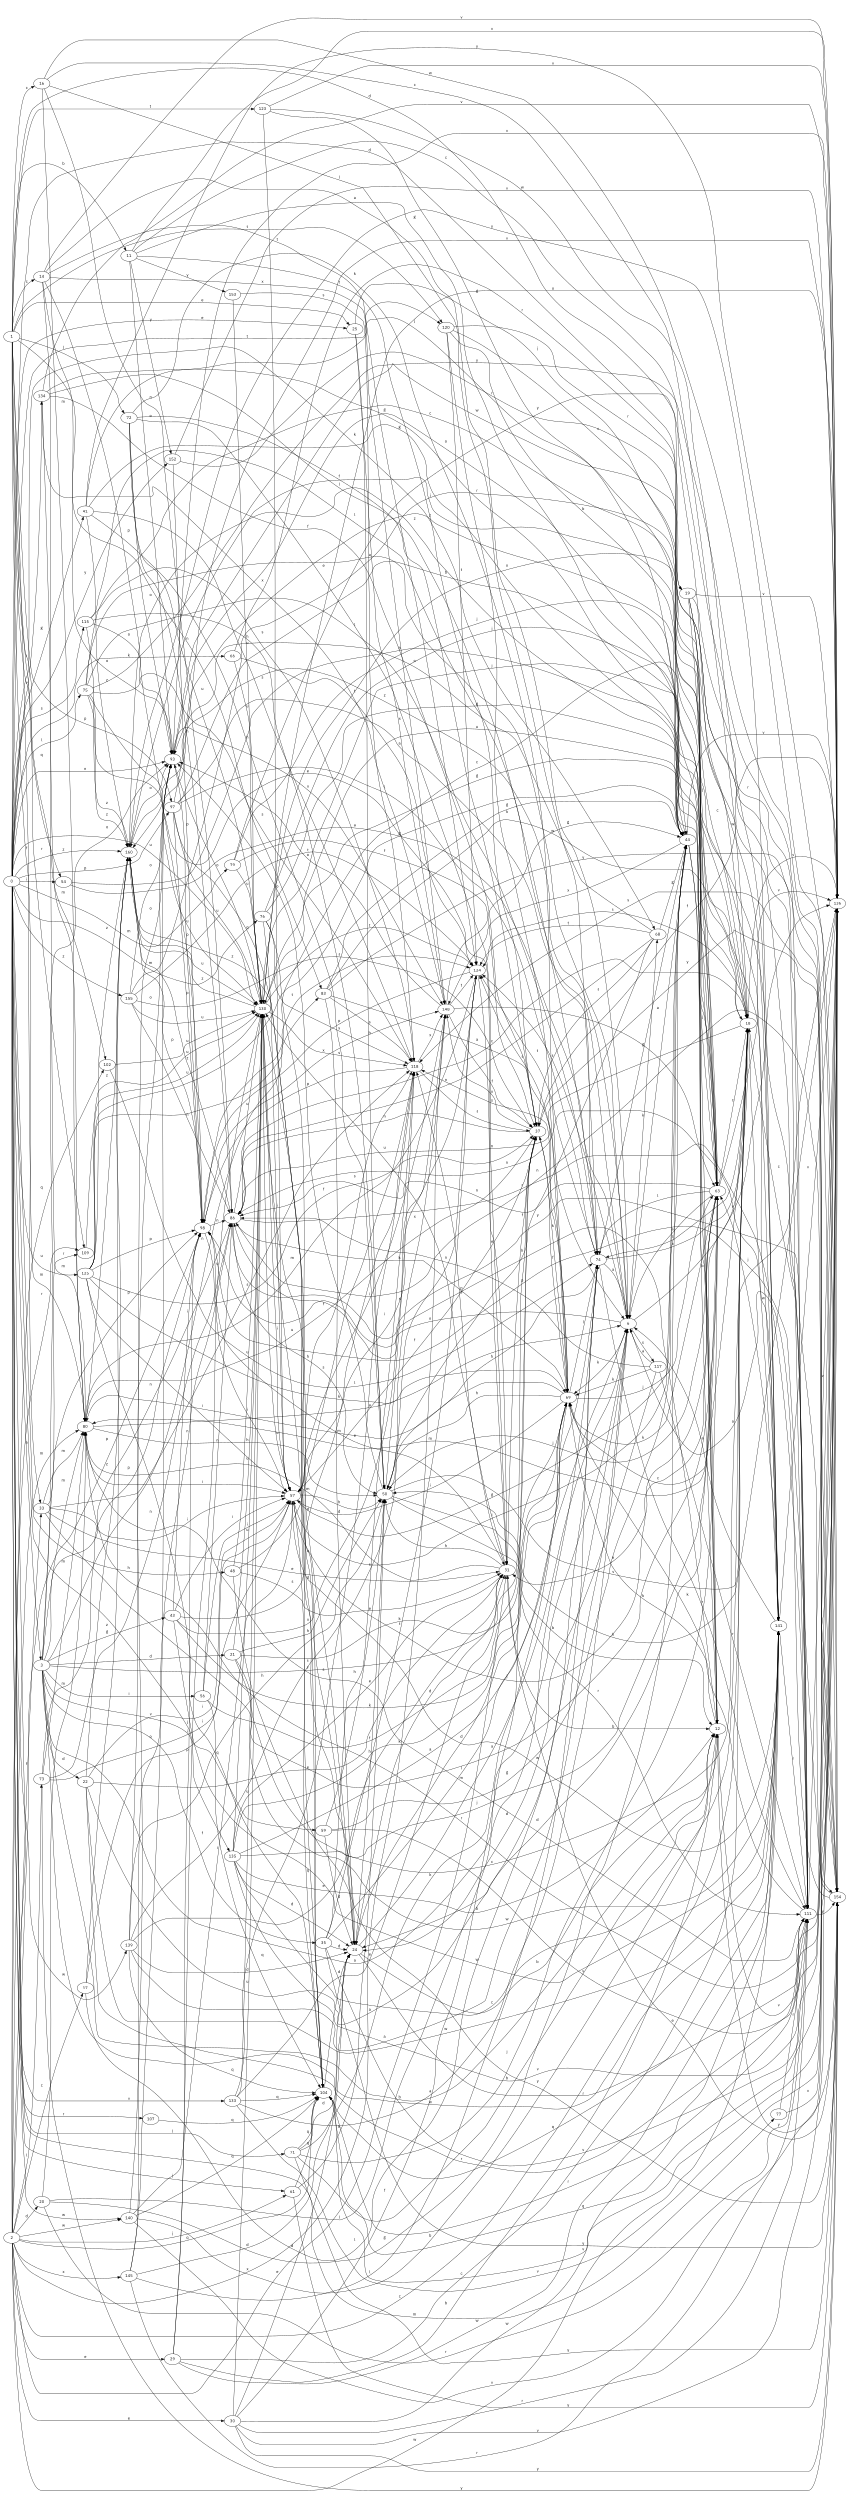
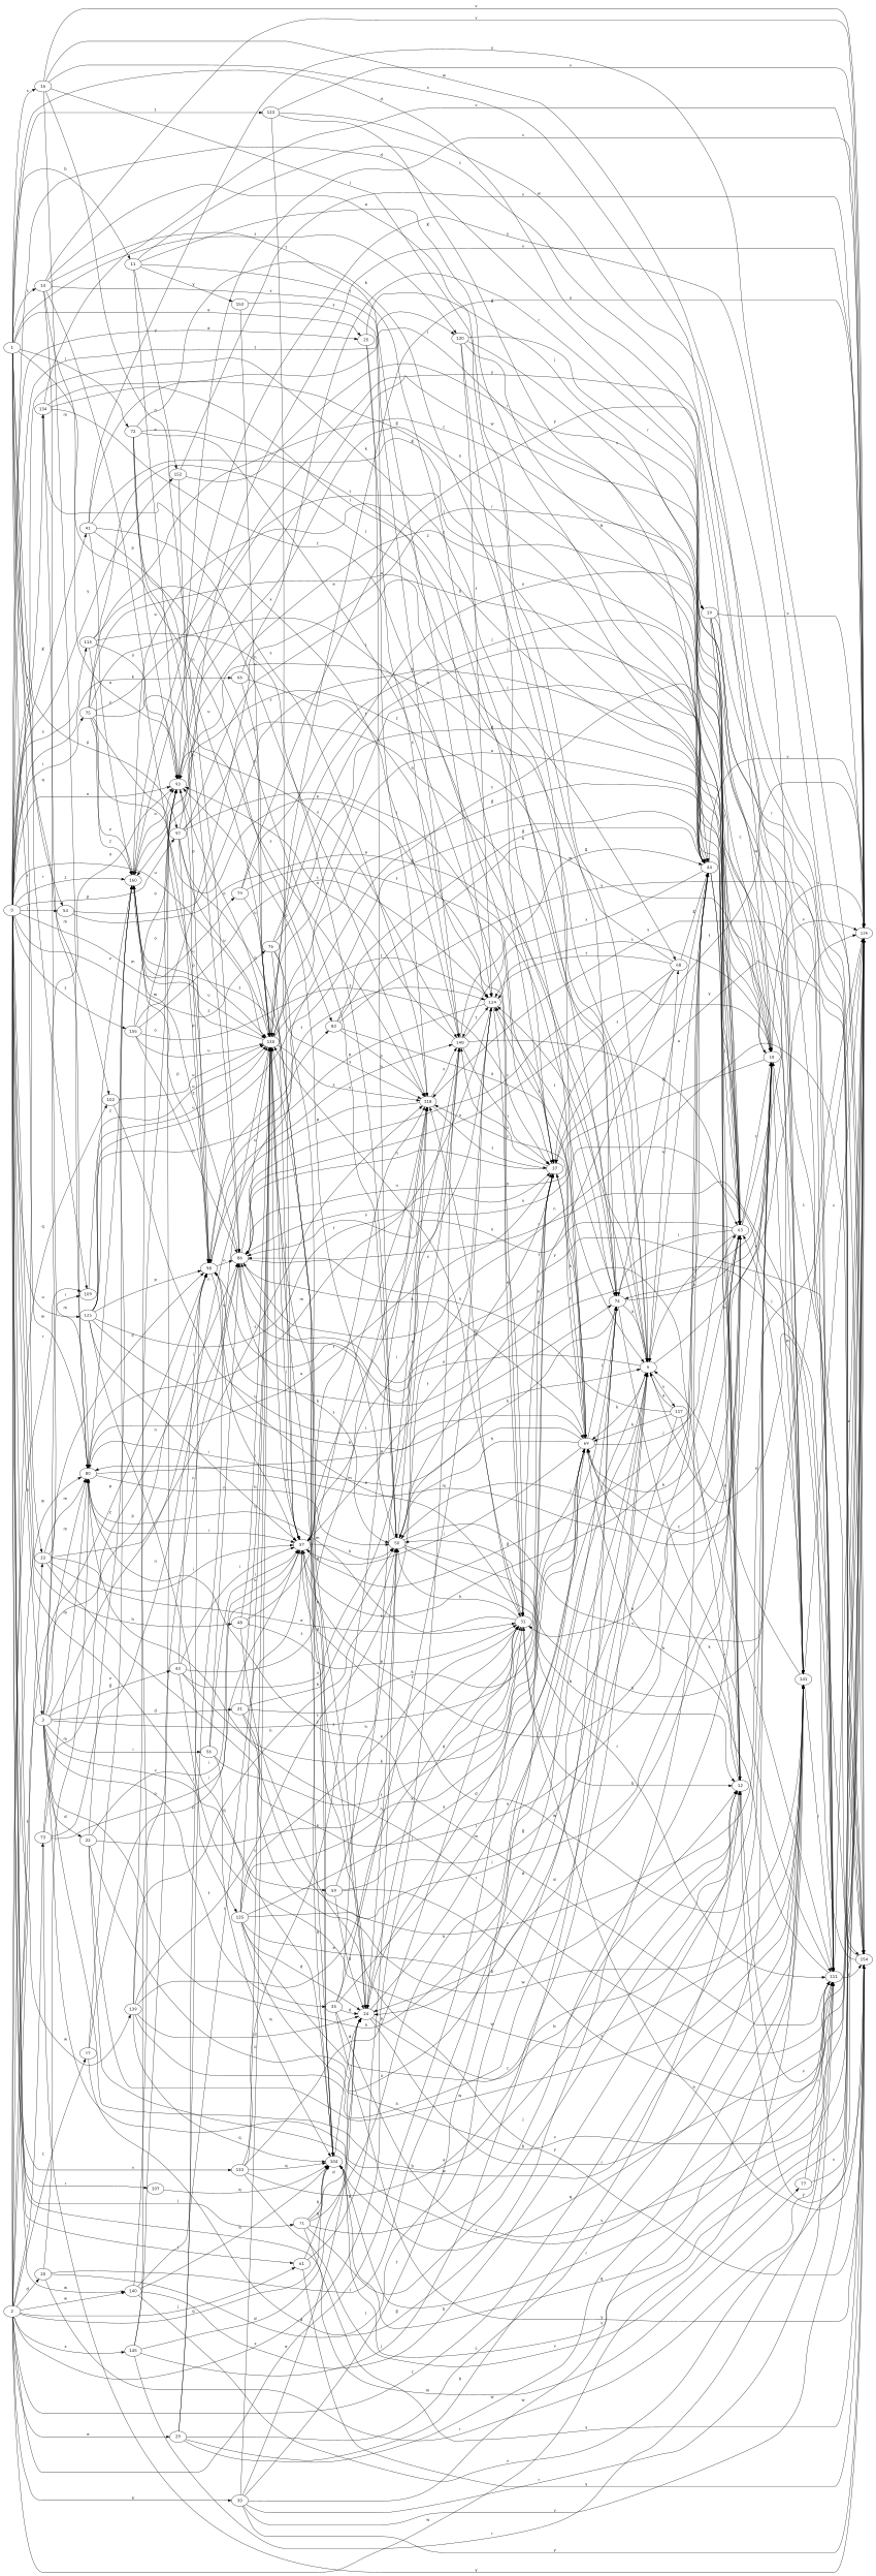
  strict digraph {
    fontname="IBM Plex Sans"
    rankdir=LR
    node [fontname="IBM Plex Sans"]
    edge [fontname="IBM Plex Sans"]
    0
    3
    19
    25
    41
    n6 [label=48]
    54
    59
    61
    66
    68
    n12 [label=75]
    71
    76
    77
    79
    93
    97
    107
    115
    120
    125
    130
    133
    134
    139
    140
    152
    155
    160
    80
    83
    109
    98
    141
    6
    12
    21
    22
    35
    37
    43
    56
    86
    135
    18
    136
    63
    111
    148
    50
    44
    154
    118
    31
    24
    104
    124
    74
    69
    57
    1
    11
    14
    16
    33
    72
    102
    123
    153
    2
    17
    20
    29
    30
    73
    145
    117
    0 -> 3 [label=a]
    0 -> 19 [label=d]
    0 -> 25 [label=e]
    0 -> 41 [label=g]
    0 -> n6 [label=h]
    0 -> 54 [label=i]
    0 -> 59 [label=j]
    0 -> 61 [label=j]
    0 -> 66 [label=k]
    0 -> 68 [label=k]
    0 -> n12 [label=l]
    0 -> 71 [label=l]
    0 -> 76 [label=m]
    0 -> 77 [label=m]
    0 -> 79 [label=m]
    0 -> 93 [label=n]
    0 -> 97 [label=p]
    0 -> 107 [label=r]
    0 -> 115 [label=s]
    0 -> 120 [label=t]
    0 -> 125 [label=u]
    0 -> 130 [label=u]
    0 -> 133 [label=v]
    0 -> 134 [label=v]
    0 -> 139 [label=w]
    0 -> 140 [label=w]
    0 -> 152 [label=y]
    0 -> 155 [label=z]
    0 -> 160 [label=z]
    3 -> 80 [label=m]
    3 -> 83 [label=n]
    3 -> 109 [label=r]
    3 -> 98 [label=p]
    3 -> 141 [label=w]
    3 -> 6 [label=a]
    3 -> 12 [label=b]
    3 -> 21 [label=d]
    3 -> 22 [label=d]
    3 -> 35 [label=f]
    3 -> 37 [label=f]
    3 -> 43 [label=g]
    3 -> 56 [label=i]
    3 -> 86 [label=n]
    3 -> 135 [label=v]
    19 -> 141 [label=w]
    19 -> 18 [label=c]
    19 -> 136 [label=v]
    19 -> 63 [label=j]
    19 -> 111 [label=r]
    25 -> 63 [label=j]
    25 -> 148 [label=x]
    25 -> 50 [label=h]
    41 -> 160 [label=z]
    41 -> 63 [label=j]
    41 -> 50 [label=h]
    41 -> 44 [label=g]
    41 -> 154 [label=y]
    41 -> 118 [label=s]
    n6 -> 130 [label=u]
    n6 -> 154 [label=y]
    n6 -> 118 [label=s]
    n6 -> 31 [label=e]
    54 -> 6 [label=a]
    54 -> 12 [label=b]
    59 -> 136 [label=v]
    59 -> 50 [label=h]
    59 -> 44 [label=g]
    59 -> 24 [label=d]
    61 -> 50 [label=h]
    61 -> 154 [label=y]
    61 -> 104 [label=q]
    66 -> 130 [label=u]
    66 -> 111 [label=r]
    66 -> 124 [label=t]
    68 -> 93 [label=o]
    68 -> 37 [label=f]
    68 -> 86 [label=n]
    68 -> 50 [label=h]
    68 -> 44 [label=g]
    68 -> 124 [label=t]
    n12 -> 130 [label=u]
    n12 -> 160 [label=z]
    n12 -> 6 [label=a]
    n12 -> 18 [label=c]
    n12 -> 154 [label=y]
    n12 -> 118 [label=s]
    n12 -> 31 [label=e]
    n12 -> 74 [label=l]
    71 -> 12 [label=b]
    71 -> 63 [label=j]
    71 -> 154 [label=y]
    71 -> 24 [label=d]
    71 -> 104 [label=q]
    71 -> 69 [label=k]
    76 -> 63 [label=j]
    76 -> 44 [label=g]
    76 -> 118 [label=s]
    76 -> 24 [label=d]
    76 -> 57 [label=i]
    77 -> 136 [label=v]
    77 -> 111 [label=r]
    79 -> 130 [label=u]
    79 -> 37 [label=f]
    79 -> 63 [label=j]
    79 -> 154 [label=y]
    93 -> 98 [label=p]
    93 -> 141 [label=w]
    93 -> 136 [label=v]
    93 -> 148 [label=x]
    97 -> 130 [label=u]
    97 -> 98 [label=p]
    97 -> 6 [label=a]
    97 -> 12 [label=b]
    97 -> 136 [label=v]
    97 -> 104 [label=q]
    97 -> 74 [label=l]
    107 -> 104 [label=q]
    115 -> 93 [label=o]
    115 -> 160 [label=z]
    115 -> 50 [label=h]
    115 -> 118 [label=s]
    115 -> 74 [label=l]
    120 -> 12 [label=b]
    120 -> 18 [label=c]
    120 -> 111 [label=r]
    120 -> 124 [label=t]
    120 -> 69 [label=k]
    125 -> 130 [label=u]
    125 -> 160 [label=z]
    125 -> 98 [label=p]
    125 -> 37 [label=f]
    125 -> 44 [label=g]
    125 -> 104 [label=q]
    125 -> 124 [label=t]
    125 -> 69 [label=k]
    125 -> 57 [label=i]
    130 -> 93 [label=o]
    130 -> 160 [label=z]
    130 -> 63 [label=j]
    130 -> 44 [label=g]
    130 -> 118 [label=s]
    130 -> 24 [label=d]
    130 -> 124 [label=t]
    130 -> 57 [label=i]
    133 -> 130 [label=u]
    133 -> 6 [label=a]
    133 -> 136 [label=v]
    133 -> 118 [label=s]
    133 -> 31 [label=e]
    133 -> 104 [label=q]
    134 -> 80 [label=m]
    134 -> 37 [label=f]
    134 -> 136 [label=v]
    134 -> 148 [label=x]
    134 -> 44 [label=g]
    134 -> 74 [label=l]
    139 -> 93 [label=o]
    139 -> 6 [label=a]
    139 -> 50 [label=h]
    139 -> 31 [label=e]
    139 -> 24 [label=d]
    139 -> 104 [label=q]
    139 -> 124 [label=t]
    140 -> 93 [label=o]
    140 -> 12 [label=b]
    140 -> 136 [label=v]
    140 -> 104 [label=q]
    140 -> 57 [label=i]
    152 -> 98 [label=p]
    152 -> 136 [label=v]
    152 -> 111 [label=r]
    155 -> 93 [label=o]
    155 -> 130 [label=u]
    155 -> 37 [label=f]
    155 -> 86 [label=n]
    155 -> 111 [label=r]
    155 -> 124 [label=t]
    160 -> 93 [label=o]
    160 -> 130 [label=u]
    160 -> 98 [label=p]
    160 -> 63 [label=j]
    160 -> 154 [label=y]
    80 -> 160 [label=z]
    80 -> 6 [label=a]
    80 -> 37 [label=f]
    80 -> 111 [label=r]
    80 -> 50 [label=h]
    80 -> 57 [label=i]
    83 -> 141 [label=w]
    83 -> 6 [label=a]
    83 -> 44 [label=g]
    83 -> 154 [label=y]
    83 -> 118 [label=s]
-   83 -> 24 [label=d]
    109 -> 130 [label=u]
    98 -> 86 [label=n]
    98 -> 18 [label=c]
    98 -> 148 [label=x]
    98 -> 31 [label=e]
    98 -> 57 [label=i]
    141 -> 6 [label=a]
    141 -> 86 [label=n]
    141 -> 136 [label=v]
    141 -> 63 [label=j]
    141 -> 111 [label=r]
    141 -> 104 [label=q]
    6 -> 68 [label=k]
    6 -> 160 [label=z]
    6 -> 86 [label=n]
    6 -> 136 [label=v]
    6 -> 124 [label=t]
    6 -> 69 [label=k]
    6 -> 117 [label=s]
    12 -> 93 [label=o]
    12 -> 98 [label=p]
    12 -> 136 [label=v]
    12 -> 154 [label=y]
    12 -> 69 [label=k]
    21 -> 130 [label=u]
    21 -> 141 [label=w]
    21 -> 18 [label=c]
    21 -> 50 [label=h]
    21 -> 69 [label=k]
    22 -> 160 [label=z]
    22 -> 141 [label=w]
    22 -> 6 [label=a]
    22 -> 111 [label=r]
    22 -> 31 [label=e]
    22 -> 57 [label=i]
    35 -> 136 [label=v]
    35 -> 154 [label=y]
    35 -> 118 [label=s]
    35 -> 24 [label=d]
    35 -> 124 [label=t]
    35 -> 74 [label=l]
    37 -> 86 [label=n]
    37 -> 148 [label=x]
    37 -> 154 [label=y]
    37 -> 69 [label=k]
    43 -> 98 [label=i]
    43 -> 141 [label=w]
    43 -> 148 [label=x]
    43 -> 118 [label=s]
    43 -> 69 [label=k]
    43 -> 57 [label=i]
    56 -> 37 [label=f]
    56 -> 86 [label=n]
    56 -> 104 [label=q]
    56 -> 57 [label=i]
    86 -> 130 [label=u]
    86 -> 160 [label=z]
    86 -> 18 [label=c]
    86 -> 111 [label=r]
    86 -> 50 [label=h]
    86 -> 154 [label=y]
    86 -> 69 [label=k]
    135 -> 130 [label=u]
    135 -> 6 [label=a]
    135 -> 12 [label=b]
    135 -> 18 [label=c]
    135 -> 136 [label=v]
    135 -> 63 [label=j]
    135 -> 31 [label=e]
    135 -> 24 [label=d]
    135 -> 69 [label=k]
    18 -> 130 [label=u]
    18 -> 80 [label=m]
    18 -> 141 [label=w]
    18 -> 86 [label=n]
    18 -> 136 [label=v]
    18 -> 124 [label=t]
    18 -> 74 [label=l]
    136 -> 130 [label=u]
    136 -> 37 [label=f]
    136 -> 50 [label=h]
    136 -> 104 [label=q]
    63 -> 160 [label=z]
    63 -> 6 [label=a]
    63 -> 86 [label=n]
    63 -> 18 [label=c]
    63 -> 136 [label=v]
    63 -> 31 [label=e]
    63 -> 24 [label=d]
    63 -> 74 [label=l]
    63 -> 69 [label=k]
    111 -> 80 [label=m]
    111 -> 18 [label=c]
    111 -> 136 [label=v]
    111 -> 154 [label=y]
    111 -> 69 [label=k]
    148 -> 93 [label=o]
    148 -> 37 [label=f]
    148 -> 63 [label=j]
    148 -> 44 [label=g]
    148 -> 124 [label=t]
    148 -> 57 [label=i]
    50 -> 93 [label=o]
    50 -> 12 [label=b]
    50 -> 136 [label=v]
    50 -> 63 [label=j]
    50 -> 111 [label=r]
    50 -> 148 [label=x]
    50 -> 118 [label=s]
    44 -> 130 [label=u]
    44 -> 160 [label=z]
    44 -> 6 [label=a]
    44 -> 12 [label=b]
    44 -> 136 [label=v]
    44 -> 63 [label=j]
    44 -> 148 [label=x]
    44 -> 57 [label=i]
    154 -> 98 [label=p]
    154 -> 6 [label=a]
    154 -> 86 [label=n]
    154 -> 118 [label=s]
    154 -> 31 [label=e]
    118 -> 98 [label=p]
    118 -> 37 [label=f]
    118 -> 148 [label=x]
    31 -> 130 [label=u]
    31 -> 80 [label=m]
    31 -> 12 [label=b]
    31 -> 37 [label=f]
    31 -> 50 [label=h]
    31 -> 118 [label=s]
    31 -> 24 [label=d]
    24 -> 130 [label=u]
    24 -> 6 [label=a]
    24 -> 12 [label=b]
    24 -> 111 [label=r]
    24 -> 50 [label=h]
    104 -> 130 [label=u]
    104 -> 160 [label=z]
    104 -> 136 [label=v]
    104 -> 111 [label=r]
    104 -> 24 [label=d]
    124 -> 80 [label=m]
    124 -> 98 [label=p]
    124 -> 31 [label=e]
    124 -> 57 [label=i]
    74 -> 6 [label=a]
    74 -> 18 [label=c]
    74 -> 111 [label=r]
    74 -> 50 [label=h]
    74 -> 44 [label=g]
    74 -> 124 [label=t]
    69 -> 80 [label=m]
    69 -> 37 [label=f]
    69 -> 18 [label=c]
    69 -> 63 [label=j]
    69 -> 50 [label=h]
    69 -> 118 [label=s]
    69 -> 24 [label=d]
    69 -> 124 [label=t]
    69 -> 74 [label=l]
    69 -> 57 [label=i]
    57 -> 130 [label=u]
    57 -> 141 [label=w]
    57 -> 37 [label=f]
    57 -> 63 [label=j]
    57 -> 50 [label=h]
    57 -> 44 [label=g]
    57 -> 118 [label=s]
    57 -> 104 [label=q]
    1 -> 19 [label=d]
    1 -> 25 [label=e]
    1 -> 54 [label=i]
    1 -> 97 [label=p]
    1 -> 120 [label=t]
    1 -> 80 [label=m]
    1 -> 83 [label=n]
    1 -> 109 [label=r]
    1 -> 11 [label=b]
    1 -> 14 [label=c]
    1 -> 16 [label=c]
    1 -> 33 [label=f]
    1 -> 72 [label=l]
    1 -> 102 [label=q]
    1 -> 123 [label=t]
    11 -> 93 [label=o]
    11 -> 152 [label=y]
    11 -> 37 [label=f]
    11 -> 18 [label=c]
    11 -> 44 [label=g]
    11 -> 153 [label=y]
    14 -> 93 [label=o]
    14 -> 80 [label=m]
    14 -> 98 [label=p]
    14 -> 6 [label=a]
    14 -> 136 [label=v]
    14 -> 148 [label=x]
    14 -> 124 [label=t]
    16 -> 80 [label=m]
    16 -> 141 [label=w]
    16 -> 86 [label=n]
    16 -> 18 [label=c]
-   11 -> 136 [label=v]
+   16 -> 136 [label=v]
    16 -> 74 [label=l]
    33 -> 93 [label=o]
    33 -> 80 [label=m]
    33 -> 63 [label=j]
    33 -> 118 [label=s]
    33 -> 31 [label=e]
    33 -> 57 [label=i]
    72 -> 93 [label=o]
    72 -> 130 [label=u]
    72 -> 37 [label=f]
    72 -> 86 [label=n]
    72 -> 31 [label=e]
    72 -> 69 [label=k]
    102 -> 130 [label=u]
    102 -> 74 [label=l]
    123 -> 141 [label=w]
    123 -> 136 [label=v]
    123 -> 44 [label=g]
    123 -> 57 [label=i]
    153 -> 130 [label=u]
    153 -> 118 [label=s]
    2 -> 61 [label=j]
    2 -> 140 [label=w]
    2 -> 80 [label=m]
    2 -> 109 [label=r]
    2 -> 98 [label=p]
    2 -> 141 [label=w]
    2 -> 18 [label=c]
    2 -> 148 [label=x]
    2 -> 31 [label=e]
    2 -> 104 [label=q]
    2 -> 33 [label=f]
    2 -> 102 [label=q]
    2 -> 17 [label=c]
    2 -> 20 [label=d]
    2 -> 29 [label=e]
    2 -> 30 [label=e]
    2 -> 73 [label=l]
    2 -> 145 [label=x]
    17 -> 160 [label=z]
    17 -> 74 [label=l]
    17 -> 57 [label=i]
    20 -> 80 [label=m]
    20 -> 111 [label=r]
    20 -> 44 [label=g]
    20 -> 74 [label=l]
    29 -> 130 [label=u]
    29 -> 98 [label=p]
    29 -> 141 [label=w]
    29 -> 12 [label=b]
    29 -> 18 [label=c]
    30 -> 130 [label=u]
    30 -> 141 [label=w]
    30 -> 37 [label=f]
    30 -> 136 [label=v]
    30 -> 111 [label=r]
    30 -> 154 [label=y]
    30 -> 24 [label=d]
    73 -> 80 [label=m]
    73 -> 98 [label=p]
    73 -> 86 [label=n]
    73 -> 154 [label=y]
    73 -> 57 [label=i]
    145 -> 93 [label=o]
    145 -> 86 [label=n]
    145 -> 111 [label=r]
    145 -> 24 [label=d]
    145 -> 74 [label=l]
    117 -> 6 [label=a]
    117 -> 86 [label=n]
    117 -> 111 [label=r]
    117 -> 24 [label=d]
    117 -> 69 [label=k]
  }
